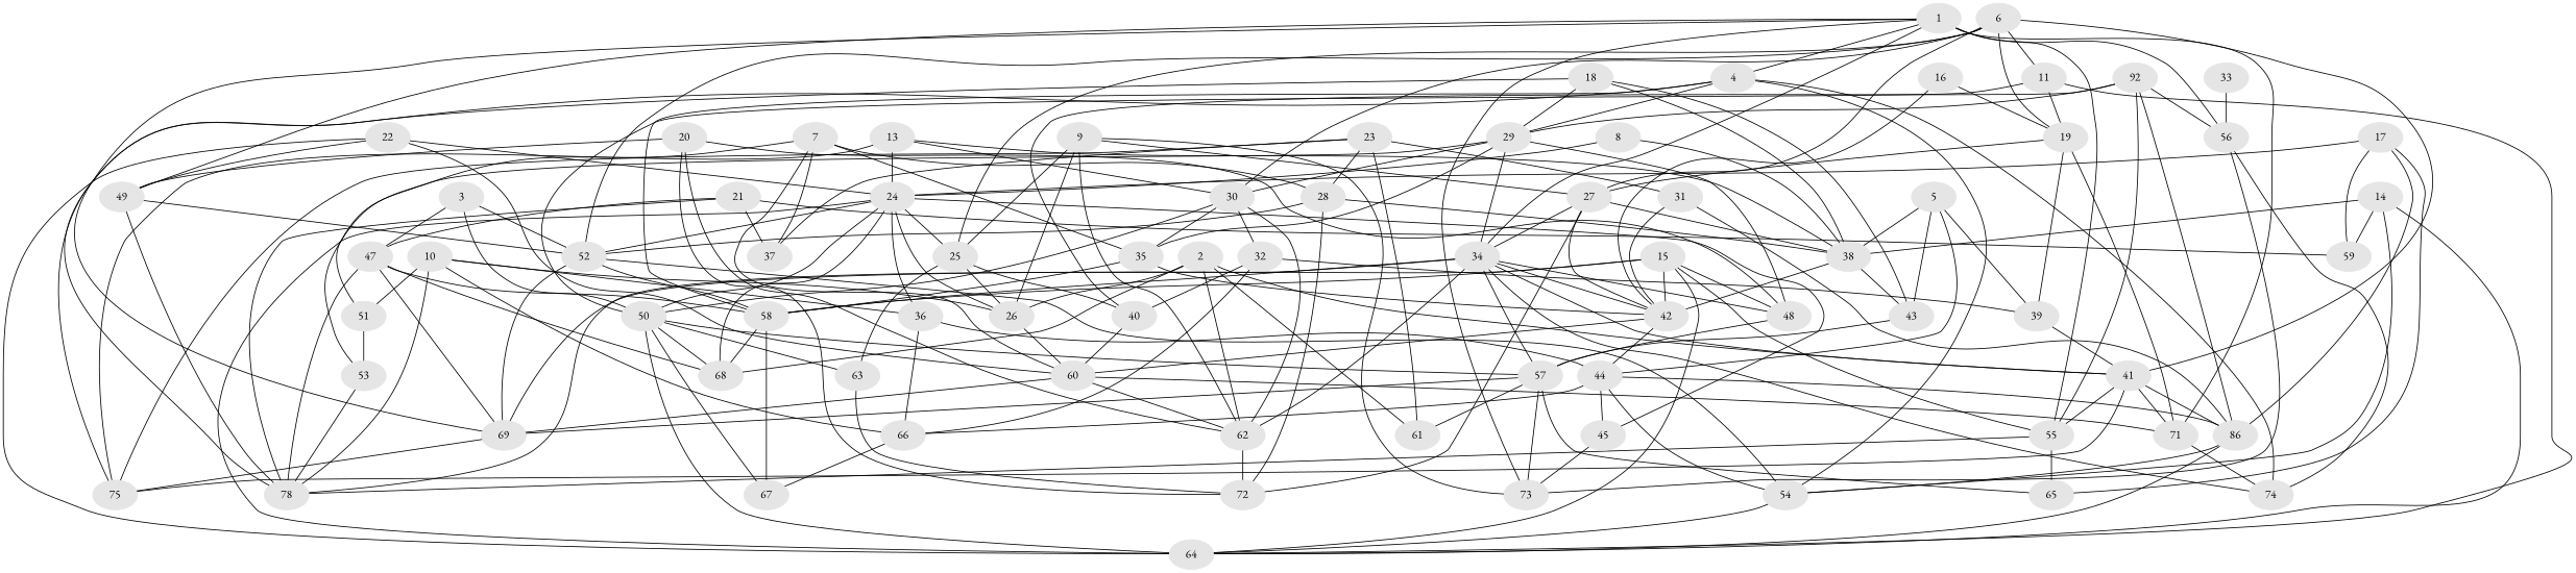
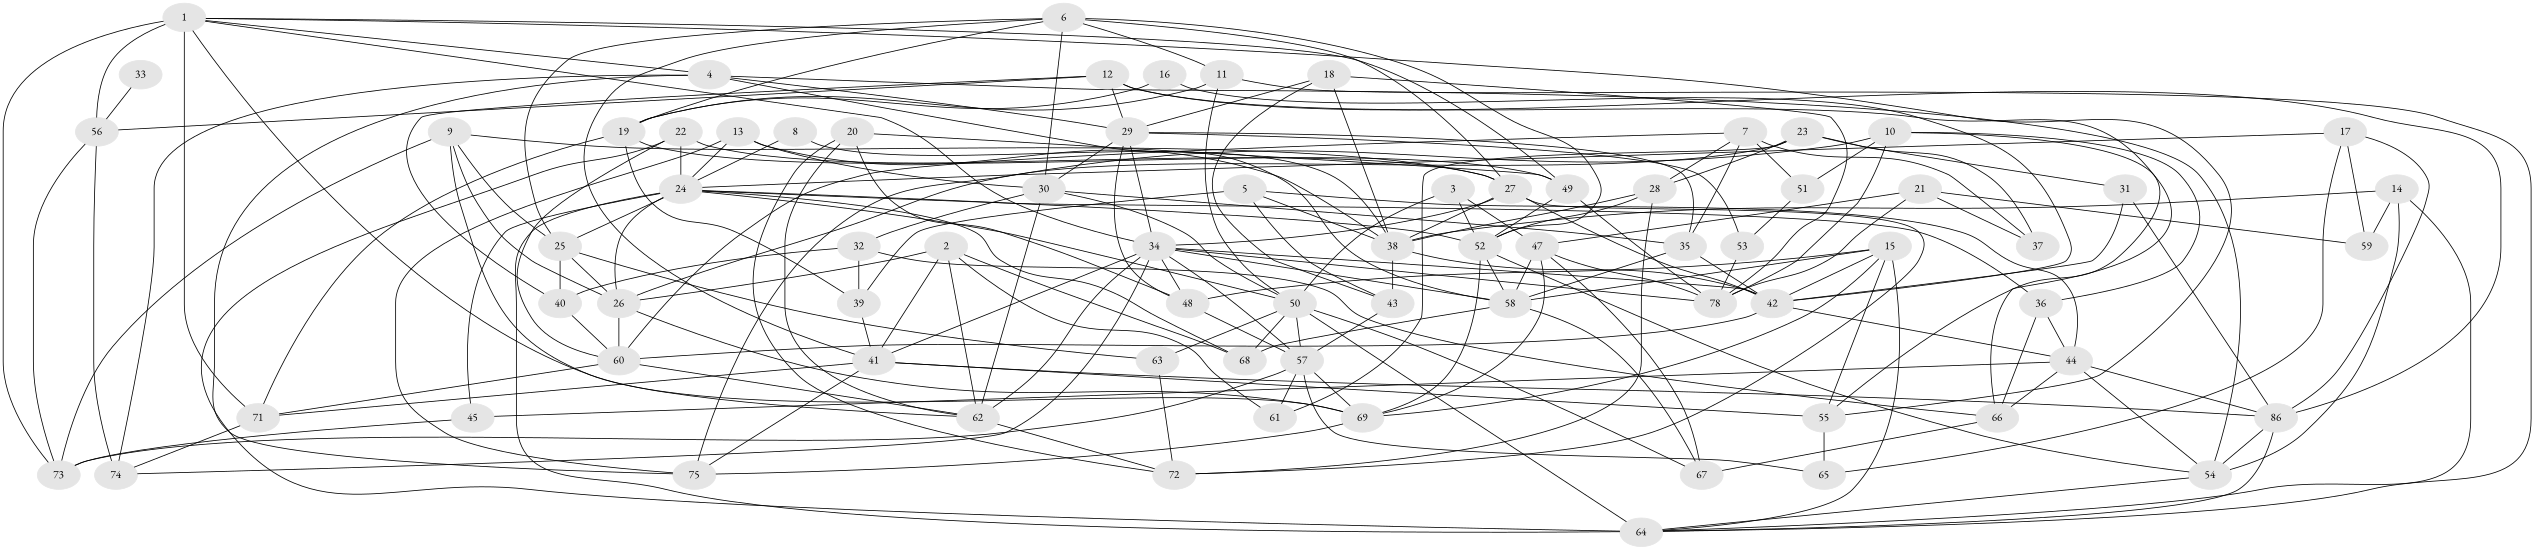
  graph {
    fontname="EB Garamond"
    node [color=gray90 fontname="EB Garamond" style=filled]
    edge [fontname="EB Garamond" weight=1.0]
    1
    4
    34
    49
    55
    56
    69
    71
    73
    29
    54
    58
    74
    75
    41
    62
    n17 [label=78]
    42
    48
    57
    52
    65
    2
    26
    61
    68
    60
    n28 [label=86]
    72
    3
    47
    50
    67
    64
    63
    30
    35
    53
    5
    38
    39
    43
    44
    18
    66
    45
    6
    11
    19
    25
    27
    40
    32
    7
    28
    37
    51
    8
    24
    36
    9
    10
-   12 [label=92]
+   12
    13
    14
    59
    15
    16
    17
    22
    20
    21
    23
    31
    33
    1 -- 4
    1 -- 34
    1 -- 49
    1 -- 55
    1 -- 56 [weight=2.0]
    1 -- 69
    1 -- 71 [weight=4.0]
    1 -- 73
    4 -- 29
    4 -- 54
    4 -- 58
    4 -- 74
    4 -- 75
    34 -- 58
    34 -- 74
    34 -- 41
    34 -- 62
    34 -- n17
    34 -- 42
    34 -- 48
    34 -- 57
    49 -- n17
    49 -- 52
-   55 -- n17
    55 -- 65
    56 -- 73
    56 -- 74
    69 -- 75
    71 -- 74
    29 -- 34
    29 -- 48
    29 -- 30
    29 -- 35
    29 -- 53 [weight=2.0]
    54 -- 64
    58 -- 68
    58 -- 67
    41 -- 55
    41 -- 71
    41 -- 75
    41 -- n28
    62 -- 72
    42 -- 60
    42 -- 44
    48 -- 57
    57 -- 69
    57 -- 73
    57 -- 65
    57 -- 61
    52 -- 69 [weight=2.0]
    52 -- 54 [weight=2.0]
    52 -- 58
    2 -- 41
    2 -- 62
    2 -- 26
    2 -- 61
    2 -- 68
    26 -- 60
-   60 -- 69
+   26 -- 69
    60 -- 71
    60 -- 62
    n28 -- 54 [weight=2.0]
    n28 -- 64
    3 -- 52
    3 -- 47
    3 -- 50
    47 -- 69
    47 -- 58
    47 -- n17
-   47 -- 68
+   47 -- 67
    50 -- 57
    50 -- 68
    50 -- 67
    50 -- 64 [weight=2.0]
    50 -- 63
    63 -- 72
    30 -- 62 [weight=2.0]
    30 -- 50
    30 -- 35
    30 -- 32
    35 -- 58
    35 -- 42
    53 -- n17
    5 -- 38
    5 -- 39
    5 -- 43
    5 -- 44
    38 -- 42
    38 -- 43
    39 -- 41
    43 -- 57
    44 -- 54
    44 -- n28
    44 -- 66
    44 -- 45
    18 -- 29
    18 -- n17
    18 -- 38
    18 -- 43
    66 -- 67
    45 -- 73
    6 -- 41
    6 -- 52
    6 -- 30
    6 -- 11
    6 -- 19
    6 -- 25
    6 -- 27
    11 -- 50
    11 -- 64
    11 -- 19
    19 -- 71
    19 -- 39
    19 -- 27
    25 -- 26
    25 -- 63
    25 -- 40
    27 -- 34
    27 -- 42
    27 -- 72
    27 -- 38
    40 -- 60
    32 -- 39
    32 -- 66
    32 -- 40
    7 -- 60
    7 -- 35
    7 -- 28
    7 -- 37
    7 -- 51
    28 -- 52
    28 -- 72
    28 -- 38
    51 -- 53
    8 -- 38
    8 -- 24
    24 -- 52
    24 -- 26
    24 -- 68
    24 -- 50
    24 -- 64 [weight=2.0]
    24 -- 45
    24 -- 25
    24 -- 36
    36 -- 44
    36 -- 66
    9 -- 73
    9 -- 62
    9 -- 26
    9 -- 25 [weight=2.0]
    9 -- 27
    10 -- n17
    10 -- 26
    10 -- 66
    10 -- 51
    10 -- 36
    12 -- 55
    12 -- 56
    12 -- 29
    12 -- n28
    12 -- 40 [weight=2.0]
    13 -- 75
    13 -- 30
    13 -- 38 [weight=2.0]
    13 -- 24
    14 -- 54
    14 -- 64
    14 -- 38
    14 -- 59
    15 -- 55
    15 -- 69
    15 -- 58
    15 -- 42
    15 -- 48
    15 -- 64
    16 -- 42
    16 -- 19
    17 -- 65
    17 -- n28
    17 -- 24
    17 -- 59
    22 -- 49
    22 -- 60
    22 -- 64
    22 -- 24
    20 -- 49
    20 -- 62
    20 -- 48
    20 -- 72
    21 -- n17 [weight=2.0]
    21 -- 47
    21 -- 37
    21 -- 59
    23 -- 75
    23 -- 61
    23 -- 28
    23 -- 37
    23 -- 31 [weight=2.0]
    31 -- 42
    31 -- n28
    33 -- 56
  }
